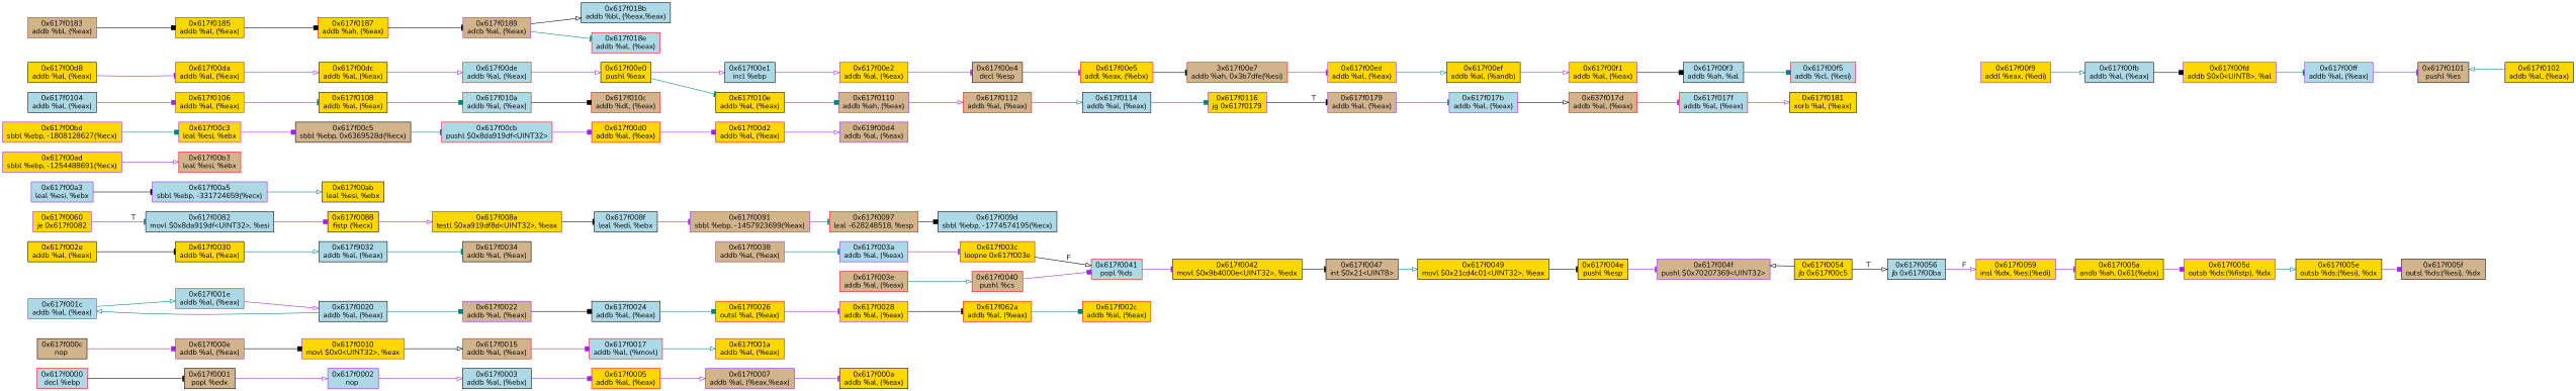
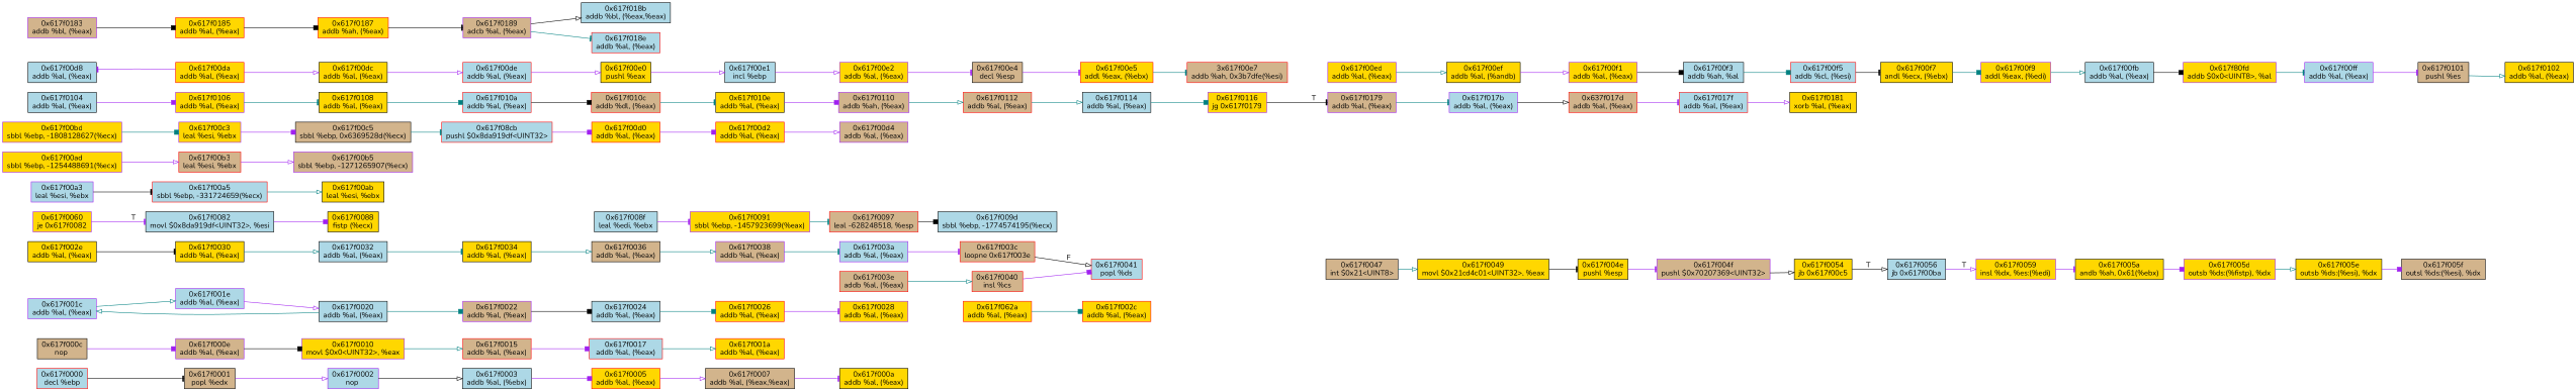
  digraph {
    fontname=Nunito
    rankdir=LR
    node [color=black fillcolor=gold fontname=Nunito shape=rectangle style=filled]
    edge [arrowhead=onormal color=purple fontname=Nunito]
    n1 [color=red fillcolor=lightblue label="0x617f0000\ndecl %ebp"]
    n2 [fillcolor=tan label="0x617f0001\npopl %edx"]
    n3 [color=purple fillcolor=lightblue label="0x617f0002\nnop "]
    n4 [fillcolor=lightblue label="0x617f0003\naddb %al, (%ebx)"]
    n5 [color=red label="0x617f0005\naddb %al, (%eax)"]
-   n6 [color=purple fillcolor=tan label="0x617f0007\naddb %al, (%eax,%eax)"]
+   n6 [fillcolor=tan label="0x617f0007\naddb %al, (%eax,%eax)"]
    n7 [label="0x617f000a\naddb %al, (%eax)"]
    n8 [fillcolor=tan label="0x617f000c\nnop "]
    n9 [color=purple fillcolor=tan label="0x617f000e\naddb %al, (%eax)"]
    n10 [color=purple label="0x617f0010\nmovl $0x0<UINT32>, %eax"]
    n11 [color=red fillcolor=tan label="0x617f0015\naddb %al, (%eax)"]
-   n12 [color=red fillcolor=lightblue label="0x617f0017\naddb %al, (%movl)"]
+   n12 [color=red fillcolor=lightblue label="0x617f0017\naddb %al, (%eax)"]
    n13 [color=red label="0x617f001a\naddb %al, (%eax)"]
    n14 [color=purple fillcolor=lightblue label="0x617f001c\naddb %al, (%eax)"]
    n15 [color=purple fillcolor=lightblue label="0x617f001e\naddb %al, (%eax)"]
    n16 [fillcolor=lightblue label="0x617f0020\naddb %al, (%eax)"]
    n17 [color=purple fillcolor=tan label="0x617f0022\naddb %al, (%eax)"]
    n18 [fillcolor=lightblue label="0x617f0024\naddb %al, (%eax)"]
-   n19 [color=red label="0x617f0026\noutsl %al, (%eax)"]
+   n19 [color=red label="0x617f0026\naddb %al, (%eax)"]
    n20 [color=purple label="0x617f0028\naddb %al, (%eax)"]
    n21 [color=red label="0x617f062a\naddb %al, (%eax)"]
    n22 [color=red label="0x617f002c\naddb %al, (%eax)"]
    n23 [label="0x617f002e\naddb %al, (%eax)"]
    n24 [label="0x617f0030\naddb %al, (%eax)"]
-   n25 [fillcolor=lightblue label="0x617f9032\naddb %al, (%eax)"]
-   n26 [fillcolor=tan label="0x617f0034\naddb %al, (%eax)"]
+   n25 [fillcolor=lightblue label="0x617f0032\naddb %al, (%eax)"]
+   n26 [label="0x617f0034\naddb %al, (%eax)"]
+   n27 [fillcolor=tan label="0x617f0036\naddb %al, (%eax)"]
    n28 [color=purple fillcolor=tan label="0x617f0038\naddb %al, (%eax)"]
    n29 [color=purple fillcolor=lightblue label="0x617f003a\naddb %al, (%eax)"]
-   n30 [color=red label="0x617f003c\nloopne 0x617f003e"]
+   n30 [color=red fillcolor=tan label="0x617f003c\nloopne 0x617f003e"]
    n31 [color=red fillcolor=lightblue label="0x617f0041\npopl %ds"]
    n32 [color=red fillcolor=tan label="0x617f003e\naddb %al, (%eax)"]
-   n33 [color=red fillcolor=tan label="0x617f0040\npushl %cs"]
-   n34 [label="0x617f0042\nmovl $0x9b4000e<UINT32>, %edx"]
+   n33 [color=red fillcolor=tan label="0x617f0040\ninsl %cs"]
    n35 [fillcolor=tan label="0x617f0047\nint $0x21<UINT8>"]
    n36 [label="0x617f0049\nmovl $0x21cd4c01<UINT32>, %eax"]
    n37 [label="0x617f004e\npushl %esp"]
    n38 [color=purple fillcolor=tan label="0x617f004f\npushl $0x70207369<UINT32>"]
    n39 [label="0x617f0054\njb 0x617f00c5"]
    n40 [fillcolor=lightblue label="0x617f0056\njb 0x617f00ba"]
    n41 [color=purple label="0x617f0059\ninsl %dx, %es:(%edi)"]
    n42 [label="0x617f005a\nandb %ah, 0x61(%ebx)"]
    n43 [color=purple label="0x617f005d\noutsb %ds:(%fistp), %dx"]
    n44 [label="0x617f005e\noutsb %ds:(%esi), %dx"]
    n45 [fillcolor=tan label="0x617f005f\noutsl %ds:(%esi), %dx"]
    n46 [color=purple label="0x617f0060\nje 0x617f0082"]
    n47 [fillcolor=lightblue label="0x617f0082\nmovl $0x8da919df<UINT32>, %esi"]
    n48 [label="0x617f0088\nfistp (%ecx)"]
-   n49 [color=red label="0x617f008a\ntestl $0xa919df8d<UINT32>, %eax"]
    n50 [fillcolor=lightblue label="0x617f008f\nleal %edi, %ebx"]
-   n51 [color=purple fillcolor=tan label="0x617f0091\nsbbl %ebp, -1457923699(%eax)"]
+   n51 [color=purple label="0x617f0091\nsbbl %ebp, -1457923699(%eax)"]
    n52 [color=red fillcolor=tan label="0x617f0097\nleal -628248518, %esp"]
    n53 [fillcolor=lightblue label="0x617f009d\nsbbl %ebp, -1774574195(%ecx)"]
    n54 [color=purple fillcolor=lightblue label="0x617f00a3\nleal %esi, %ebx"]
-   n55 [color=purple fillcolor=lightblue label="0x617f00a5\nsbbl %ebp, -331724659(%ecx)"]
+   n55 [color=red fillcolor=lightblue label="0x617f00a5\nsbbl %ebp, -331724659(%ecx)"]
    n56 [label="0x617f00ab\nleal %esi, %ebx"]
    n57 [color=purple label="0x617f00ad\nsbbl %ebp, -1254488691(%ecx)"]
    n58 [color=red fillcolor=tan label="0x617f00b3\nleal %esi, %ebx"]
+   n59 [color=purple fillcolor=tan label="0x617f00b5\nsbbl %ebp, -1271265907(%ecx)"]
    n60 [color=purple label="0x617f00bd\nsbbl %ebp, -1808128627(%ecx)"]
    n61 [color=purple label="0x617f00c3\nleal %esi, %ebx"]
    n62 [fillcolor=tan label="0x617f00c5\nsbbl %ebp, 0x6369528d(%ecx)"]
-   n63 [color=red fillcolor=lightblue label="0x617f00cb\npushl $0x8da919df<UINT32>"]
+   n63 [color=red fillcolor=lightblue label="0x617f08cb\npushl $0x8da919df<UINT32>"]
    n64 [color=red label="0x617f00d0\naddb %al, (%eax)"]
    n65 [color=red label="0x617f00d2\naddb %al, (%eax)"]
-   n66 [color=purple fillcolor=tan label="0x619f00d4\naddb %al, (%eax)"]
-   n67 [label="0x617f00d8\naddb %al, (%eax)"]
+   n66 [color=purple fillcolor=tan label="0x617f00d4\naddb %al, (%eax)"]
+   n67 [fillcolor=lightblue label="0x617f00d8\naddb %al, (%eax)"]
    n68 [color=red label="0x617f00da\naddb %al, (%eax)"]
    n69 [label="0x617f00dc\naddb %al, (%eax)"]
    n70 [color=red fillcolor=lightblue label="0x617f00de\naddb %al, (%eax)"]
    n71 [label="0x617f00e0\npushl %eax"]
    n72 [fillcolor=lightblue label="0x617f00e1\nincl %ebp"]
    n73 [color=purple label="0x617f00e2\naddb %al, (%eax)"]
    n74 [fillcolor=tan label="0x617f00e4\ndecl %esp"]
    n75 [color=red label="0x617f00e5\naddl %eax, (%ebx)"]
    n76 [color=red fillcolor=tan label="3x617f00e7\naddb %ah, 0x3b7dfe(%esi)"]
    n77 [color=purple label="0x617f00ed\naddb %al, (%eax)"]
    n78 [label="0x617f00ef\naddb %al, (%andb)"]
    n79 [color=purple label="0x617f00f1\naddb %al, (%eax)"]
    n80 [fillcolor=lightblue label="0x617f00f3\naddb %ah, %al"]
    n81 [color=red fillcolor=lightblue label="0x617f00f5\naddb %cl, (%esi)"]
+   n82 [label="0x617f00f7\nandl %ecx, (%ebx)"]
    n83 [color=purple label="0x617f00f9\naddl %eax, (%edi)"]
    n84 [fillcolor=lightblue label="0x617f00fb\naddb %al, (%eax)"]
-   n85 [color=purple label="0x617f00fd\naddb $0x0<UINT8>, %al"]
+   n85 [color=purple label="0x617f80fd\naddb $0x0<UINT8>, %al"]
    n86 [color=purple fillcolor=lightblue label="0x617f00ff\naddb %al, (%eax)"]
    n87 [fillcolor=tan label="0x617f0101\npushl %es"]
    n88 [label="0x617f0102\naddb %al, (%eax)"]
    n89 [fillcolor=lightblue label="0x617f0104\naddb %al, (%eax)"]
    n90 [color=purple label="0x617f0106\naddb %al, (%eax)"]
    n91 [label="0x617f0108\naddb %al, (%eax)"]
    n92 [color=red fillcolor=lightblue label="0x617f010a\naddb %al, (%eax)"]
    n93 [color=red fillcolor=tan label="0x617f010c\naddb %dl, (%eax)"]
    n94 [label="0x617f010e\naddb %al, (%eax)"]
    n95 [color=purple fillcolor=tan label="0x617f0110\naddb %ah, (%eax)"]
    n96 [color=red fillcolor=tan label="0x617f0112\naddb %al, (%eax)"]
    n97 [fillcolor=lightblue label="0x617f0114\naddb %al, (%eax)"]
    n98 [color=purple label="0x617f0116\njg 0x617f0179"]
    n99 [color=purple fillcolor=tan label="0x617f0179\naddb %al, (%eax)"]
    n100 [color=purple fillcolor=lightblue label="0x617f017b\naddb %al, (%eax)"]
    n101 [color=red fillcolor=tan label="0x637f017d\naddb %al, (%eax)"]
    n102 [color=red fillcolor=lightblue label="0x617f017f\naddb %al, (%eax)"]
    n103 [label="0x617f0181\nxorb %al, (%eax)"]
    n104 [color=purple fillcolor=tan label="0x617f0183\naddb %bl, (%eax)"]
    n105 [color=red label="0x617f0185\naddb %al, (%eax)"]
    n106 [color=red label="0x617f0187\naddb %ah, (%eax)"]
    n107 [color=purple fillcolor=tan label="0x617f0189\nadcb %al, (%eax)"]
    n108 [fillcolor=lightblue label="0x617f018b\naddb %bl, (%eax,%eax)"]
    n109 [color=red fillcolor=lightblue label="0x617f018e\naddb %al, (%eax)"]
    n1 -> n2 [arrowhead=tee color=black]
    n2 -> n3
-   n3 -> n4
+   n3 -> n4 [color=black]
    n4 -> n5 [arrowhead=box]
    n5 -> n6
    n6 -> n7 [arrowhead=tee]
    n8 -> n9 [arrowhead=box]
    n9 -> n10 [arrowhead=box color=black]
-   n10 -> n11 [color=black]
+   n10 -> n11 [color=teal]
    n11 -> n12 [arrowhead=box]
    n12 -> n13 [color=teal]
    n14 -> n15 [color=teal]
    n15 -> n16
    n16 -> n14 [color=teal]
    n16 -> n17 [arrowhead=box color=teal]
    n17 -> n18 [arrowhead=box color=black]
    n18 -> n19 [arrowhead=box color=teal]
    n19 -> n20 [arrowhead=tee]
-   n20 -> n21 [arrowhead=tee color=black]
    n21 -> n22 [arrowhead=box color=teal]
    n23 -> n24 [arrowhead=tee color=black]
    n24 -> n25 [color=teal]
    n25 -> n26 [arrowhead=tee color=teal]
+   n26 -> n27 [color=teal]
+   n27 -> n28 [color=teal]
    n28 -> n29 [arrowhead=tee color=teal]
    n29 -> n30 [arrowhead=tee]
    n30 -> n31 [color=black label=F]
-   n31 -> n34 [arrowhead=tee]
    n32 -> n33 [color=teal]
    n33 -> n31 [arrowhead=box]
-   n34 -> n35 [arrowhead=tee color=black]
    n35 -> n36 [color=teal]
    n36 -> n37 [arrowhead=tee color=black]
    n37 -> n38 [arrowhead=tee]
-   n39 -> n38 [color=black]
+   n38 -> n39 [color=black]
    n39 -> n40 [color=black label=T]
-   n40 -> n41 [label=F]
+   n40 -> n41 [label=T]
    n41 -> n42 [arrowhead=tee]
    n42 -> n43 [arrowhead=box]
    n43 -> n44 [color=teal]
    n44 -> n45 [arrowhead=box]
-   n46 -> n47 [arrowhead=tee color=teal label=T]
+   n46 -> n47 [arrowhead=tee label=T]
    n47 -> n48 [arrowhead=box]
-   n48 -> n49
-   n49 -> n50 [arrowhead=tee color=black]
    n50 -> n51 [arrowhead=tee]
    n51 -> n52 [arrowhead=tee color=teal]
    n52 -> n53 [arrowhead=box color=black]
    n54 -> n55 [arrowhead=tee color=black]
    n55 -> n56 [color=teal]
    n57 -> n58
+   n58 -> n59
    n60 -> n61 [arrowhead=box color=teal]
    n61 -> n62 [arrowhead=box]
    n62 -> n63 [arrowhead=tee color=teal]
    n63 -> n64 [arrowhead=box]
    n64 -> n65 [arrowhead=box]
    n65 -> n66
-   n67 -> n68 [arrowhead=tee]
+   n68 -> n67 [arrowhead=tee]
    n68 -> n69
    n69 -> n70
    n70 -> n71
    n71 -> n72
    n72 -> n73
    n73 -> n74 [arrowhead=tee]
    n74 -> n75 [arrowhead=tee]
-   n75 -> n76 [arrowhead=tee color=black]
-   n76 -> n77 [arrowhead=tee]
+   n75 -> n76 [arrowhead=tee color=teal]
    n77 -> n78 [color=teal]
    n78 -> n79
    n79 -> n80 [arrowhead=box color=black]
    n80 -> n81 [arrowhead=box color=teal]
+   n81 -> n82 [arrowhead=tee color=black]
+   n82 -> n83 [arrowhead=box color=teal]
    n83 -> n84 [color=teal]
    n84 -> n85 [arrowhead=box color=black]
    n85 -> n86 [arrowhead=tee color=teal]
    n86 -> n87 [arrowhead=tee]
-   n88 -> n87 [color=teal]
+   n87 -> n88 [color=teal]
    n89 -> n90 [arrowhead=box]
    n90 -> n91 [arrowhead=tee color=teal]
    n91 -> n92 [arrowhead=box color=teal]
    n92 -> n93 [arrowhead=box color=black]
-   n71 -> n94 [arrowhead=tee color=teal]
-   n94 -> n95 [arrowhead=box color=teal]
-   n95 -> n96
+   n93 -> n94 [arrowhead=tee color=teal]
+   n94 -> n95 [arrowhead=box]
+   n95 -> n96 [color=teal]
    n96 -> n97 [color=teal]
    n97 -> n98 [arrowhead=box color=teal]
    n98 -> n99 [arrowhead=tee color=black label=T]
    n99 -> n100 [arrowhead=tee color=teal]
    n100 -> n101 [color=black]
    n101 -> n102 [arrowhead=tee]
    n102 -> n103
    n104 -> n105 [arrowhead=box color=black]
    n105 -> n106 [arrowhead=box color=black]
    n106 -> n107 [arrowhead=tee color=black]
    n107 -> n108 [color=black]
    n107 -> n109 [arrowhead=tee color=teal]
  }
